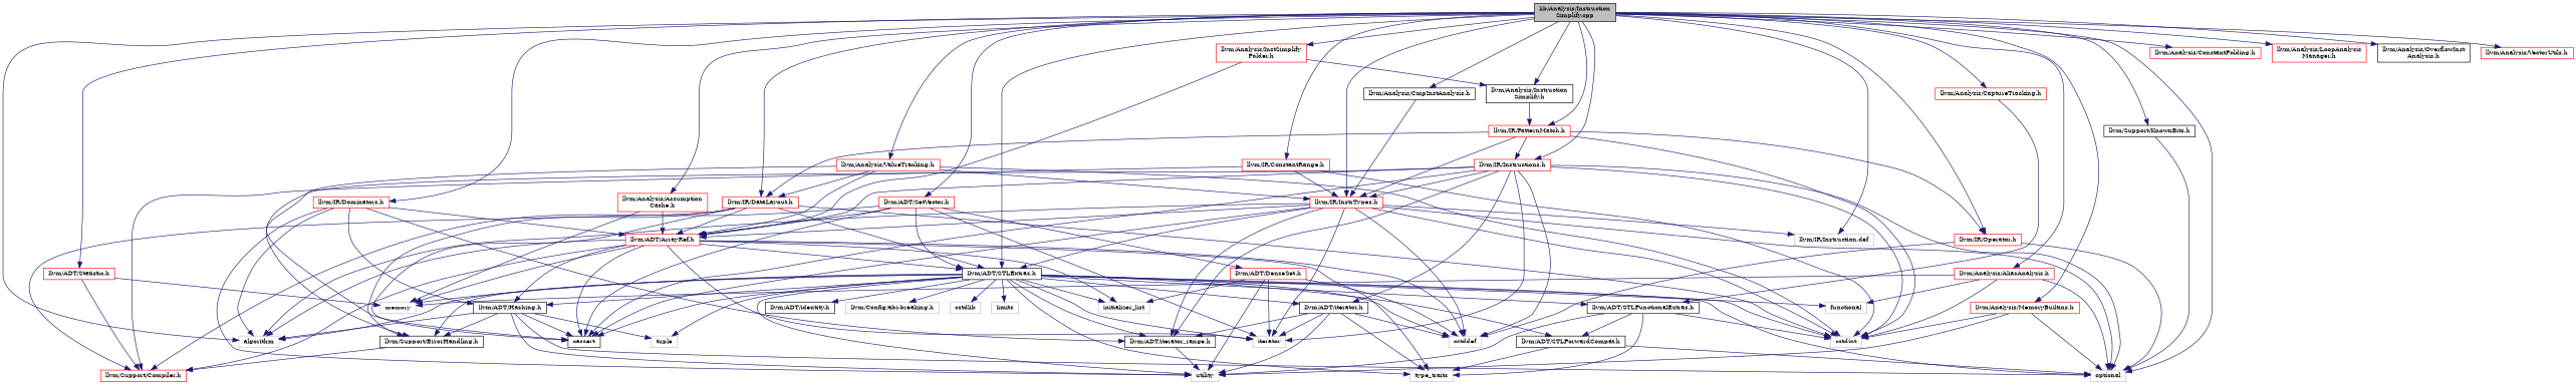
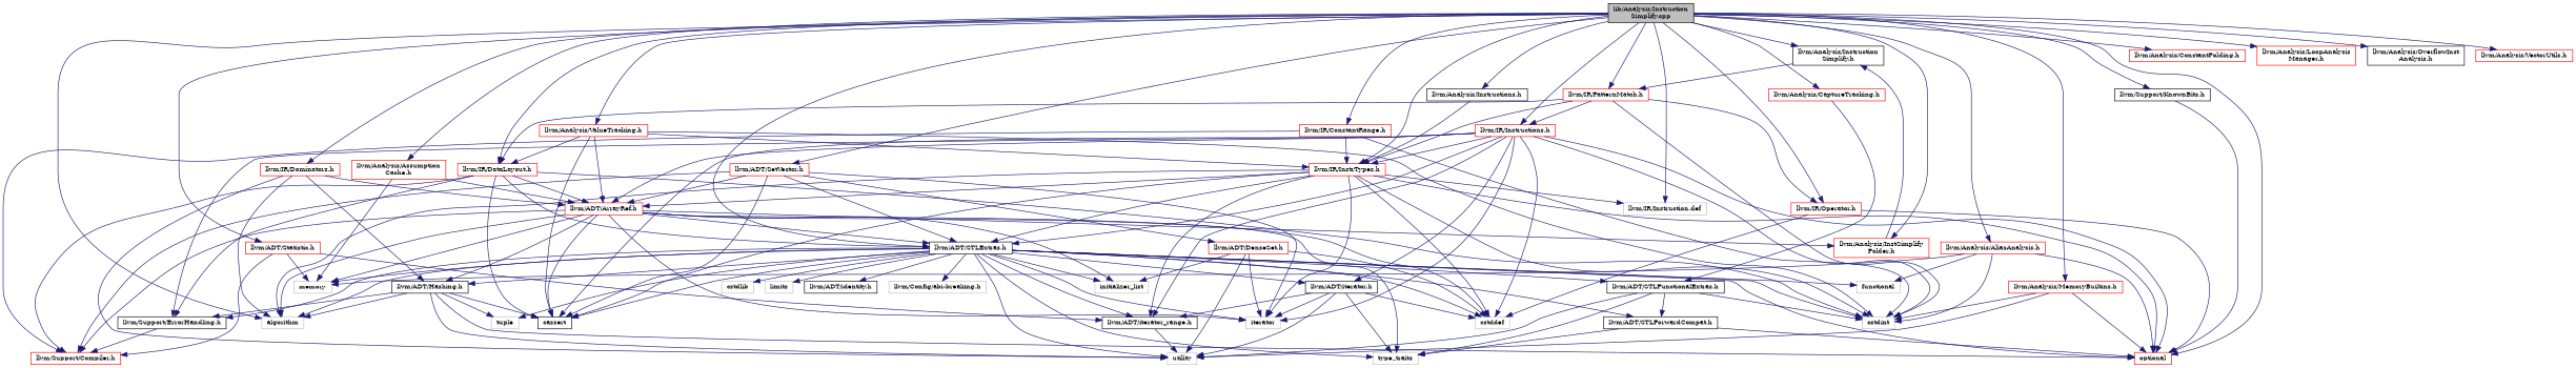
  digraph {
    fontname="DejaVu Serif"
    node [color=red fontname="DejaVu Serif" fontsize=10 shape=record]
    edge [color=midnightblue fontname="DejaVu Serif" fontsize=10 labelfontname=Helvetica labelfontsize=10 style=solid]
    n1 [color=black fillcolor=grey75 fontcolor=black height=0.2 label="lib/Analysis/Instruction\lSimplify.cpp" style=filled width=0.4]
    n2 [color=black height=0.2 label="llvm/Analysis/Instruction\lSimplify.h" width=0.4]
    n3 [height=0.2 label="llvm/IR/PatternMatch.h" width=0.4]
    n4 [height=0.2 label="llvm/IR/DataLayout.h" width=0.4]
    n5 [color=grey75 height=0.2 label=algorithm width=0.4]
-   n6 [color=grey75 height=0.2 label=optional width=0.4]
+   n6 [height=0.2 label=optional width=0.4]
    n7 [color=black height=0.2 label="llvm/ADT/STLExtras.h" width=0.4]
    n8 [height=0.2 label="llvm/IR/InstrTypes.h" width=0.4]
    n9 [color=grey75 height=0.2 label="llvm/IR/Instruction.def" width=0.4]
    n10 [height=0.2 label="llvm/IR/Instructions.h" width=0.4]
    n11 [height=0.2 label="llvm/IR/Operator.h" width=0.4]
    n12 [height=0.2 label="llvm/ADT/SetVector.h" width=0.4]
    n13 [height=0.2 label="llvm/ADT/Statistic.h" width=0.4]
    n14 [height=0.2 label="llvm/Analysis/AliasAnalysis.h" width=0.4]
    n15 [height=0.2 label="llvm/Analysis/Assumption\lCache.h" width=0.4]
    n16 [height=0.2 label="llvm/Analysis/CaptureTracking.h" width=0.4]
-   n17 [color=black height=0.2 label="llvm/Analysis/CmpInstAnalysis.h" width=0.4]
+   n17 [color=black height=0.2 label="llvm/Analysis/Instructions.h" width=0.4]
    n18 [height=0.2 label="llvm/Analysis/ConstantFolding.h" width=0.4]
    n19 [height=0.2 label="llvm/Analysis/InstSimplify\lFolder.h" width=0.4]
    n20 [height=0.2 label="llvm/Analysis/LoopAnalysis\lManager.h" width=0.4]
    n21 [height=0.2 label="llvm/Analysis/MemoryBuiltins.h" width=0.4]
    n22 [color=black height=0.2 label="llvm/Analysis/OverflowInst\lAnalysis.h" width=0.4]
    n23 [height=0.2 label="llvm/Analysis/ValueTracking.h" width=0.4]
    n24 [height=0.2 label="llvm/Analysis/VectorUtils.h" width=0.4]
    n25 [height=0.2 label="llvm/IR/ConstantRange.h" width=0.4]
    n26 [height=0.2 label="llvm/IR/Dominators.h" width=0.4]
    n27 [color=black height=0.2 label="llvm/Support/KnownBits.h" width=0.4]
    n28 [color=grey75 height=0.2 label=cstdint width=0.4]
    n29 [height=0.2 label="llvm/ADT/ArrayRef.h" width=0.4]
    n30 [color=black height=0.2 label="llvm/Support/ErrorHandling.h" width=0.4]
    n31 [height=0.2 label="llvm/Support/Compiler.h" width=0.4]
    n32 [color=black height=0.2 label=cassert width=0.4]
    n33 [color=black height=0.2 label="llvm/ADT/Hashing.h" width=0.4]
    n34 [color=grey75 height=0.2 label=type_traits width=0.4]
    n35 [color=grey75 height=0.2 label=cstddef width=0.4]
    n36 [color=grey75 height=0.2 label=iterator width=0.4]
    n37 [color=grey75 height=0.2 label=initializer_list width=0.4]
    n38 [color=grey75 height=0.2 label=memory width=0.4]
    n39 [color=grey75 height=0.2 label=tuple width=0.4]
    n40 [color=grey75 height=0.2 label=utility width=0.4]
    n41 [color=black height=0.2 label="llvm/ADT/STLForwardCompat.h" width=0.4]
    n42 [color=black height=0.2 label="llvm/ADT/STLFunctionalExtras.h" width=0.4]
    n43 [color=black height=0.2 label="llvm/ADT/identity.h" width=0.4]
    n44 [color=black height=0.2 label="llvm/ADT/iterator.h" width=0.4]
    n45 [color=black height=0.2 label="llvm/ADT/iterator_range.h" width=0.4]
    n46 [color=grey75 height=0.2 label="llvm/Config/abi-breaking.h" width=0.4]
    n47 [color=grey75 height=0.2 label=cstdlib width=0.4]
    n48 [color=grey75 height=0.2 label=functional width=0.4]
    n49 [color=grey75 height=0.2 label=limits width=0.4]
    n50 [height=0.2 label="llvm/ADT/DenseSet.h" width=0.4]
    n1 -> n2
    n1 -> n3
    n1 -> n4
    n1 -> n5
    n1 -> n6
    n1 -> n7
    n1 -> n8
    n1 -> n9
    n1 -> n10
    n1 -> n11
    n1 -> n12
    n1 -> n13
    n1 -> n14
    n1 -> n15
    n1 -> n16
    n1 -> n17
    n1 -> n18
    n1 -> n19
    n1 -> n20
    n1 -> n21
    n1 -> n22
    n1 -> n23
    n1 -> n24
    n1 -> n25
    n1 -> n26
    n1 -> n27
    n2 -> n3
    n3 -> n4
    n3 -> n8
    n3 -> n10
    n3 -> n11
    n3 -> n28
    n4 -> n7
    n4 -> n28
    n4 -> n29
    n4 -> n30
    n4 -> n31
    n4 -> n32
    n7 -> n5
    n7 -> n6
    n7 -> n28
    n7 -> n30
    n7 -> n32
    n7 -> n33
    n7 -> n34
    n7 -> n35
    n7 -> n36
    n7 -> n37
    n7 -> n38
    n7 -> n39
    n7 -> n40
    n7 -> n41
    n7 -> n42
    n7 -> n43
    n7 -> n44
    n7 -> n45
    n7 -> n46
    n7 -> n47
    n7 -> n48
    n7 -> n49
    n8 -> n5
    n8 -> n6
    n8 -> n7
    n8 -> n9
    n8 -> n28
    n8 -> n29
    n8 -> n32
    n8 -> n35
    n8 -> n36
    n8 -> n45
    n10 -> n6
+   n10 -> n7
    n10 -> n8
    n10 -> n28
    n10 -> n29
    n10 -> n30
    n10 -> n32
    n10 -> n35
    n10 -> n36
    n10 -> n44
    n10 -> n45
    n11 -> n6
    n11 -> n35
    n12 -> n7
    n12 -> n29
    n12 -> n31
    n12 -> n32
    n12 -> n36
    n12 -> n50
    n13 -> n31
    n13 -> n38
    n14 -> n6
    n14 -> n28
    n14 -> n38
    n14 -> n48
    n15 -> n29
    n15 -> n38
    n16 -> n42
    n17 -> n8
    n19 -> n2
-   n19 -> n29
+   n29 -> n19
    n21 -> n6
    n21 -> n28
    n21 -> n40
    n23 -> n4
    n23 -> n8
    n23 -> n28
    n23 -> n29
    n23 -> n32
    n25 -> n8
    n25 -> n28
    n25 -> n31
    n26 -> n5
    n26 -> n29
    n26 -> n33
    n26 -> n40
-   n26 -> n45
+   n13 -> n45
    n27 -> n6
    n29 -> n5
    n29 -> n7
    n29 -> n31
    n29 -> n32
    n29 -> n33
    n29 -> n34
    n29 -> n35
    n29 -> n36
    n29 -> n37
    n29 -> n38
    n30 -> n31
    n33 -> n5
    n33 -> n6
    n33 -> n30
    n33 -> n32
    n33 -> n39
    n33 -> n40
    n41 -> n6
    n41 -> n34
    n42 -> n28
    n42 -> n34
    n42 -> n40
    n42 -> n41
    n44 -> n34
    n44 -> n35
    n44 -> n36
    n44 -> n40
    n44 -> n45
    n45 -> n40
    n50 -> n35
    n50 -> n36
    n50 -> n37
    n50 -> n40
  }
